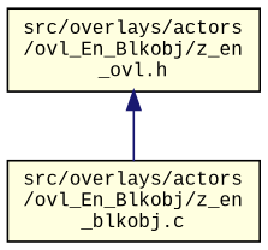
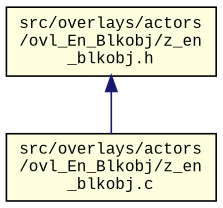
  digraph {
    fontname="Liberation Mono"
    node [color=black fillcolor=lightyellow fontname="Liberation Mono" fontsize=10 shape=record style=filled]
-   n1 [fontcolor=black height=0.2 label="src/overlays/actors\l/ovl_En_Blkobj/z_en\l_ovl.h" width=0.4]
+   n1 [fontcolor=black height=0.2 label="src/overlays/actors\l/ovl_En_Blkobj/z_en\l_blkobj.h" width=0.4]
    n2 [height=0.2 label="src/overlays/actors\l/ovl_En_Blkobj/z_en\l_blkobj.c" width=0.4]
    n1 -> n2 [color=midnightblue dir=back fontname="Liberation Mono" fontsize=10 labelfontname=Helvetica labelfontsize=10 style=solid]
  }
